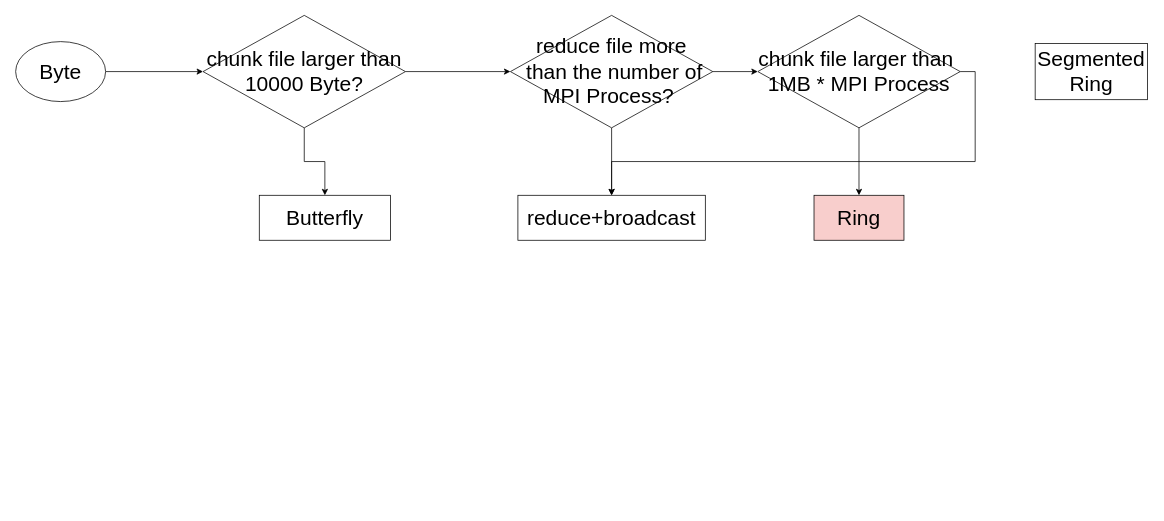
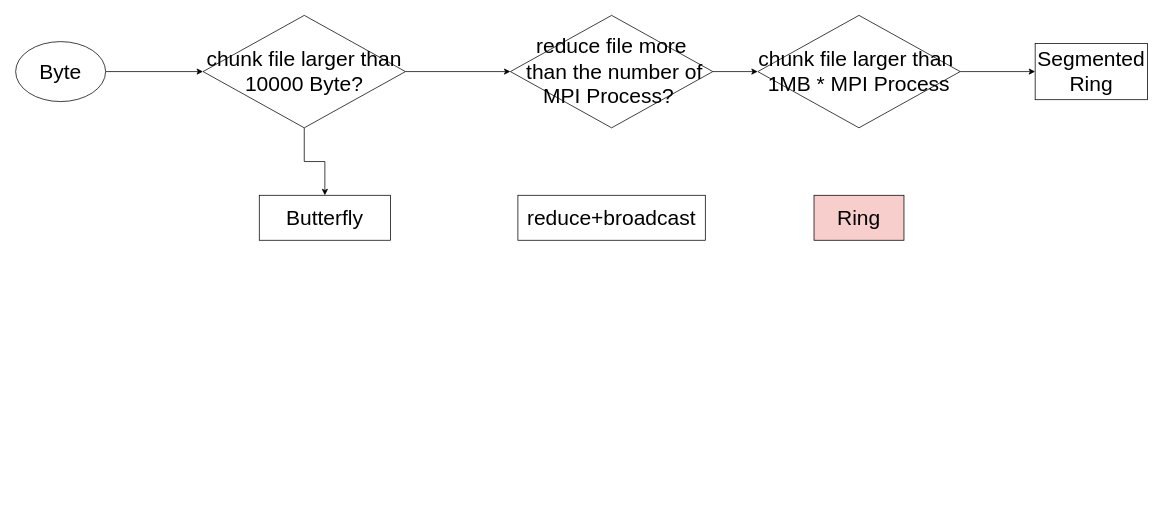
  <mxCell id="0" />
  <mxCell id="1" parent="0" />
  <mxCell id="2" style="edgeStyle=orthogonalEdgeStyle;rounded=0;orthogonalLoop=1;jettySize=auto;html=1;exitX=1;exitY=0.5;exitDx=0;exitDy=0;entryX=0;entryY=0.5;entryDx=0;entryDy=0;" parent="1" source="3" target="6" edge="1"><mxGeometry relative="1" as="geometry" /></mxCell>
  <mxCell id="3" value="&lt;font style=&quot;font-size: 28px;&quot;&gt;Byte&lt;/font&gt;" style="ellipse;whiteSpace=wrap;html=1;" parent="1" vertex="1"><mxGeometry x="20" y="55" width="120" height="80" as="geometry" /></mxCell>
  <mxCell id="4" style="edgeStyle=orthogonalEdgeStyle;rounded=0;orthogonalLoop=1;jettySize=auto;html=1;exitX=1;exitY=0.5;exitDx=0;exitDy=0;entryX=0;entryY=0.5;entryDx=0;entryDy=0;" parent="1" source="6" target="9" edge="1"><mxGeometry relative="1" as="geometry" /></mxCell>
  <mxCell id="5" style="edgeStyle=orthogonalEdgeStyle;rounded=0;orthogonalLoop=1;jettySize=auto;html=1;exitX=0.5;exitY=1;exitDx=0;exitDy=0;entryX=0.5;entryY=0;entryDx=0;entryDy=0;" parent="1" source="6" target="13" edge="1"><mxGeometry relative="1" as="geometry" /></mxCell>
  <mxCell id="6" value="&lt;font style=&quot;font-size: 28px;&quot;&gt;chunk file larger than 10000 Byte?&lt;/font&gt;" style="rhombus;whiteSpace=wrap;html=1;" parent="1" vertex="1"><mxGeometry x="270" y="20" width="270" height="150" as="geometry" /></mxCell>
  <mxCell id="7" style="edgeStyle=orthogonalEdgeStyle;rounded=0;orthogonalLoop=1;jettySize=auto;html=1;exitX=1;exitY=0.5;exitDx=0;exitDy=0;entryX=0;entryY=0.5;entryDx=0;entryDy=0;" parent="1" source="9" target="12" edge="1"><mxGeometry relative="1" as="geometry" /></mxCell>
- <mxCell id="8" style="edgeStyle=orthogonalEdgeStyle;rounded=0;orthogonalLoop=1;jettySize=auto;html=1;exitX=0.5;exitY=1;exitDx=0;exitDy=0;entryX=0.5;entryY=0;entryDx=0;entryDy=0;" parent="1" source="9" target="14" edge="1"><mxGeometry relative="1" as="geometry" /></mxCell>
  <mxCell id="9" value="&lt;font style=&quot;font-size: 28px;&quot;&gt;reduce file more&lt;/font&gt;&lt;div style=&quot;font-size: 28px;&quot;&gt;&lt;font style=&quot;font-size: 28px;&quot;&gt;&amp;nbsp;than the number of MPI Process?&amp;nbsp;&lt;/font&gt;&lt;/div&gt;" style="rhombus;whiteSpace=wrap;html=1;" parent="1" vertex="1"><mxGeometry x="680" y="20" width="270" height="150" as="geometry" /></mxCell>
- <mxCell id="10" style="edgeStyle=orthogonalEdgeStyle;rounded=0;orthogonalLoop=1;jettySize=auto;html=1;exitX=0.5;exitY=1;exitDx=0;exitDy=0;entryX=0.5;entryY=0;entryDx=0;entryDy=0;" parent="1" source="12" target="15" edge="1"><mxGeometry relative="1" as="geometry" /></mxCell>
- <mxCell id="11" style="edgeStyle=orthogonalEdgeStyle;rounded=0;orthogonalLoop=1;jettySize=auto;html=1;exitX=1;exitY=0.5;exitDx=0;exitDy=0;" parent="1" source="12" target="14" edge="1"><mxGeometry relative="1" as="geometry" /></mxCell>
+ <mxCell id="11" style="edgeStyle=orthogonalEdgeStyle;rounded=0;orthogonalLoop=1;jettySize=auto;html=1;exitX=1;exitY=0.5;exitDx=0;exitDy=0;entryX=0;entryY=0.5;entryDx=0;entryDy=0;" parent="1" source="12" target="16" edge="1"><mxGeometry relative="1" as="geometry" /></mxCell>
  <mxCell id="12" value="&lt;font style=&quot;font-size: 28px;&quot;&gt;chunk file larger than&amp;nbsp;&lt;/font&gt;&lt;div style=&quot;font-size: 28px;&quot;&gt;&lt;font style=&quot;font-size: 28px;&quot;&gt;1MB * MPI Process&lt;/font&gt;&lt;/div&gt;" style="rhombus;whiteSpace=wrap;html=1;" parent="1" vertex="1"><mxGeometry x="1010" y="20" width="270" height="150" as="geometry" /></mxCell>
  <mxCell id="13" value="&lt;font style=&quot;font-size: 28px;&quot;&gt;Butterfly&lt;/font&gt;" style="rounded=0;whiteSpace=wrap;html=1;" parent="1" vertex="1"><mxGeometry x="345" y="260" width="175" height="60" as="geometry" /></mxCell>
  <mxCell id="14" value="&lt;font style=&quot;font-size: 28px;&quot;&gt;reduce+broadcast&lt;/font&gt;" style="rounded=0;whiteSpace=wrap;html=1;" parent="1" vertex="1"><mxGeometry x="690" y="260" width="250" height="60" as="geometry" /></mxCell>
  <mxCell id="15" value="&lt;font style=&quot;font-size: 28px;&quot;&gt;Ring&lt;/font&gt;" style="rounded=0;whiteSpace=wrap;html=1;fillColor=#f8cecc;" parent="1" vertex="1"><mxGeometry x="1085" y="260" width="120" height="60" as="geometry" /></mxCell>
  <mxCell id="16" value="&lt;font style=&quot;font-size: 28px;&quot;&gt;Segmented Ring&lt;/font&gt;" style="rounded=0;whiteSpace=wrap;html=1;" parent="1" vertex="1"><mxGeometry x="1380" y="57.5" width="150" height="75" as="geometry" /></mxCell>
  <mxCell id="17" value="" style="shape=image;verticalLabelPosition=bottom;labelBackgroundColor=default;verticalAlign=top;aspect=fixed;imageAspect=0;image=https://pic3.zhimg.com/v2-d42c33c98d0bec0b8567373941d1c7fc_r.jpg;" parent="1" vertex="1"><mxGeometry x="659" y="336.5" width="296" height="296" as="geometry" /></mxCell>
  <mxCell id="18" value="" style="shape=image;verticalLabelPosition=bottom;labelBackgroundColor=default;verticalAlign=top;aspect=fixed;imageAspect=0;image=https://pic4.zhimg.com/v2-77c19f1a584634f084dbfb25d179b5c5_r.jpg;" parent="1" vertex="1"><mxGeometry x="130" y="330" width="501.11" height="309" as="geometry" /></mxCell>
  <mxCell id="19" value="" style="shape=image;verticalLabelPosition=bottom;labelBackgroundColor=default;verticalAlign=top;aspect=fixed;imageAspect=0;image=https://pic4.zhimg.com/v2-8d92848cad4ccb12717c8ceb03e8adb9_r.jpg;" parent="1" vertex="1"><mxGeometry x="1030" y="336.5" width="390" height="336.05" as="geometry" /></mxCell>
